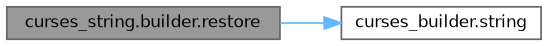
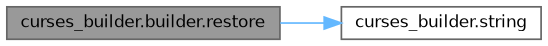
  digraph {
    rankdir=LR
    node [fontname=Helvetica fontsize=10 shape=box style=filled]
-   n1 [color=gray40 fillcolor=grey60 fontcolor=black height=0.2 label="curses_string.builder.restore" width=0.4]
+   n1 [color=gray40 fillcolor=grey60 fontcolor=black height=0.2 label="curses_builder.builder.restore" width=0.4]
    n2 [color=grey40 fillcolor=white height=0.2 label="curses_builder.string" width=0.4]
    n1 -> n2 [color=steelblue1 fontname=Helvetica fontsize=10 labelfontname=Helvetica labelfontsize=10 style=solid]
  }
